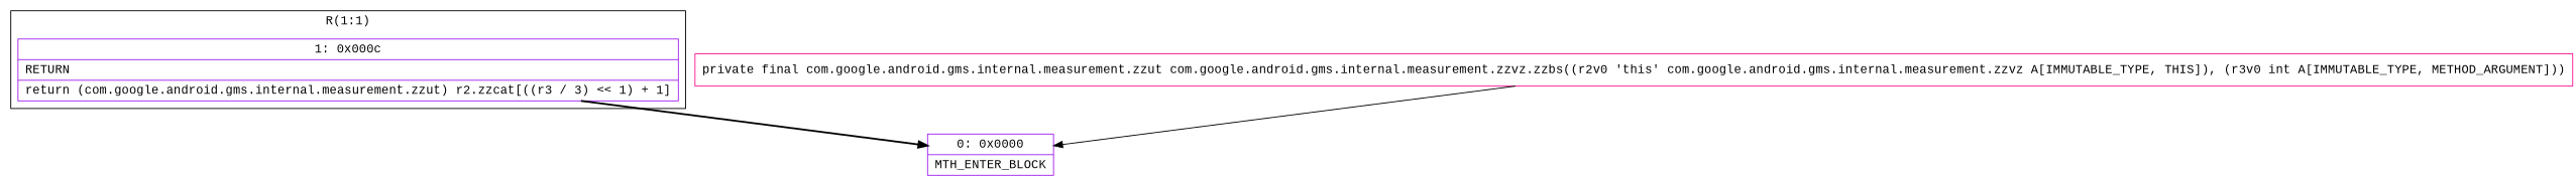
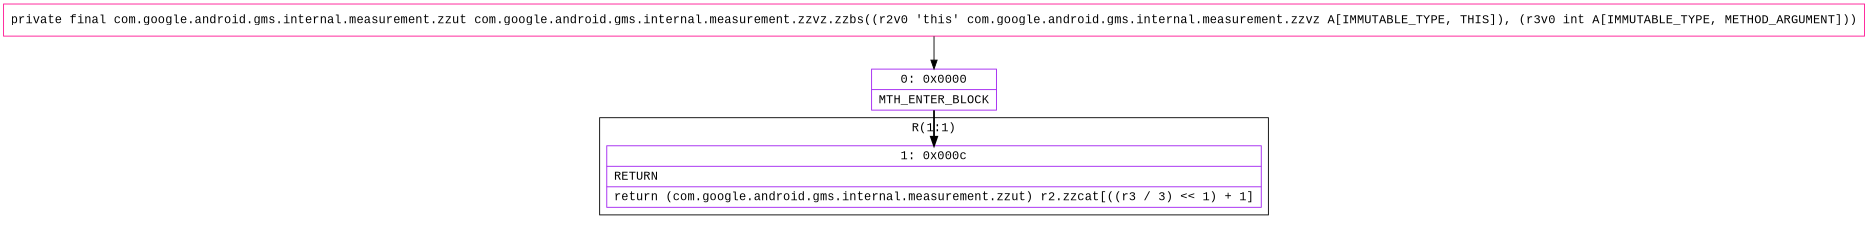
  digraph {
    fontname="Liberation Mono"
    node [color=purple shape=record fontname="Liberation Mono"]
    edge [fontname="Liberation Mono"]
    n1 [label="{1\:\ 0x000c|RETURN\l|return (com.google.android.gms.internal.measurement.zzut) r2.zzcat[((r3 \/ 3) \<\< 1) + 1]\l}"]
    n2 [label="{0\:\ 0x0000|MTH_ENTER_BLOCK\l}"]
    n3 [label="{private final com.google.android.gms.internal.measurement.zzut com.google.android.gms.internal.measurement.zzvz.zzbs((r2v0 'this' com.google.android.gms.internal.measurement.zzvz A[IMMUTABLE_TYPE, THIS]), (r3v0 int A[IMMUTABLE_TYPE, METHOD_ARGUMENT])) }" color=deeppink]
    subgraph cluster_1 {
      label="R(1:1)"
      n1
    }
-   n1 -> n2 [style=bold]
+   n2 -> n1 [style=bold]
    n3 -> n2 [style=solid]
  }
